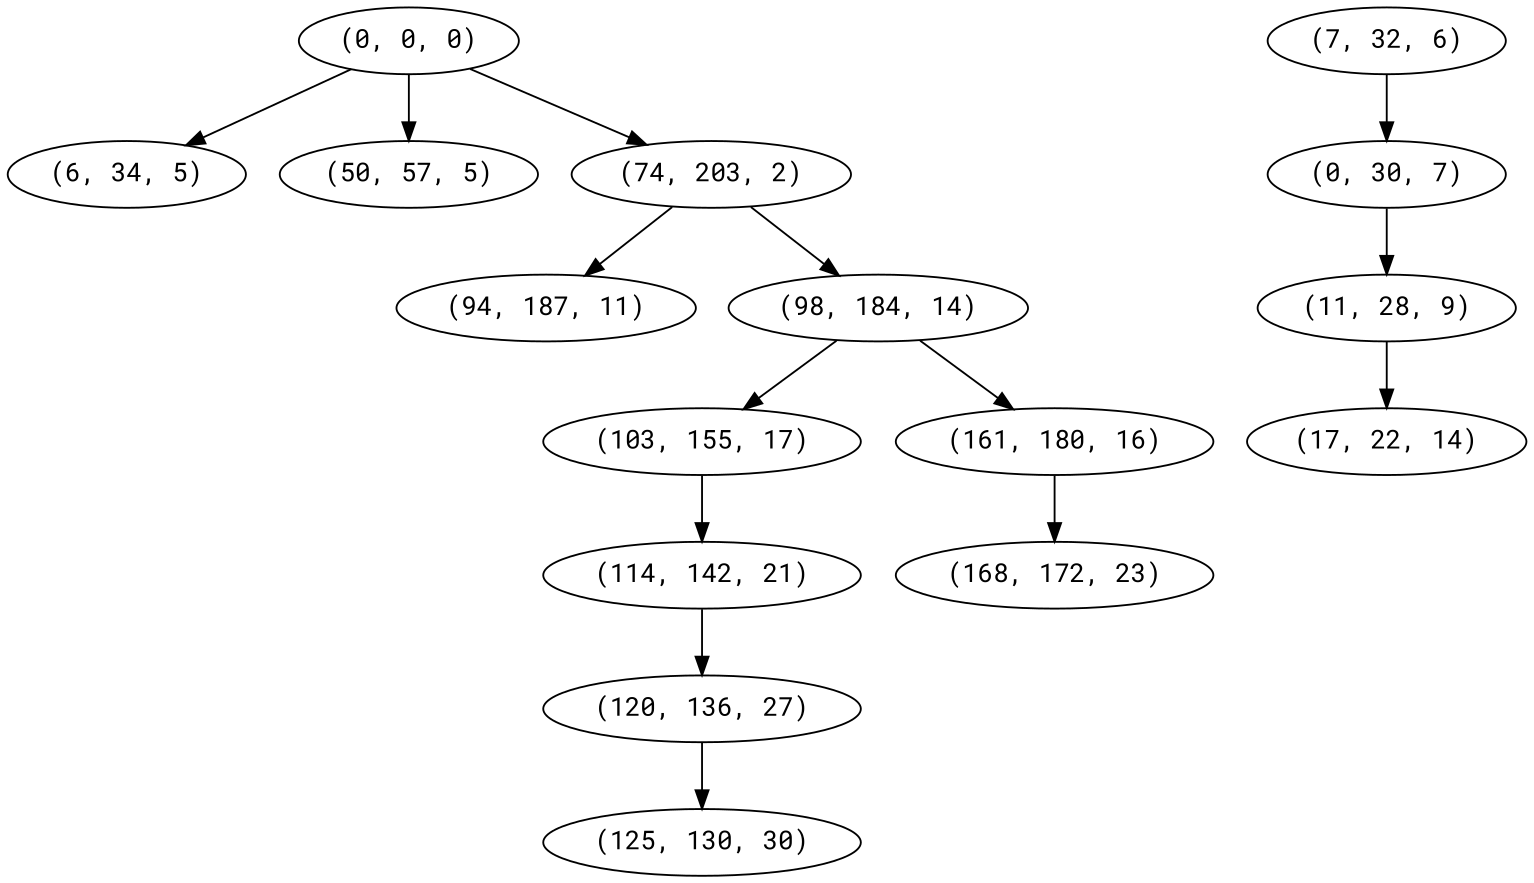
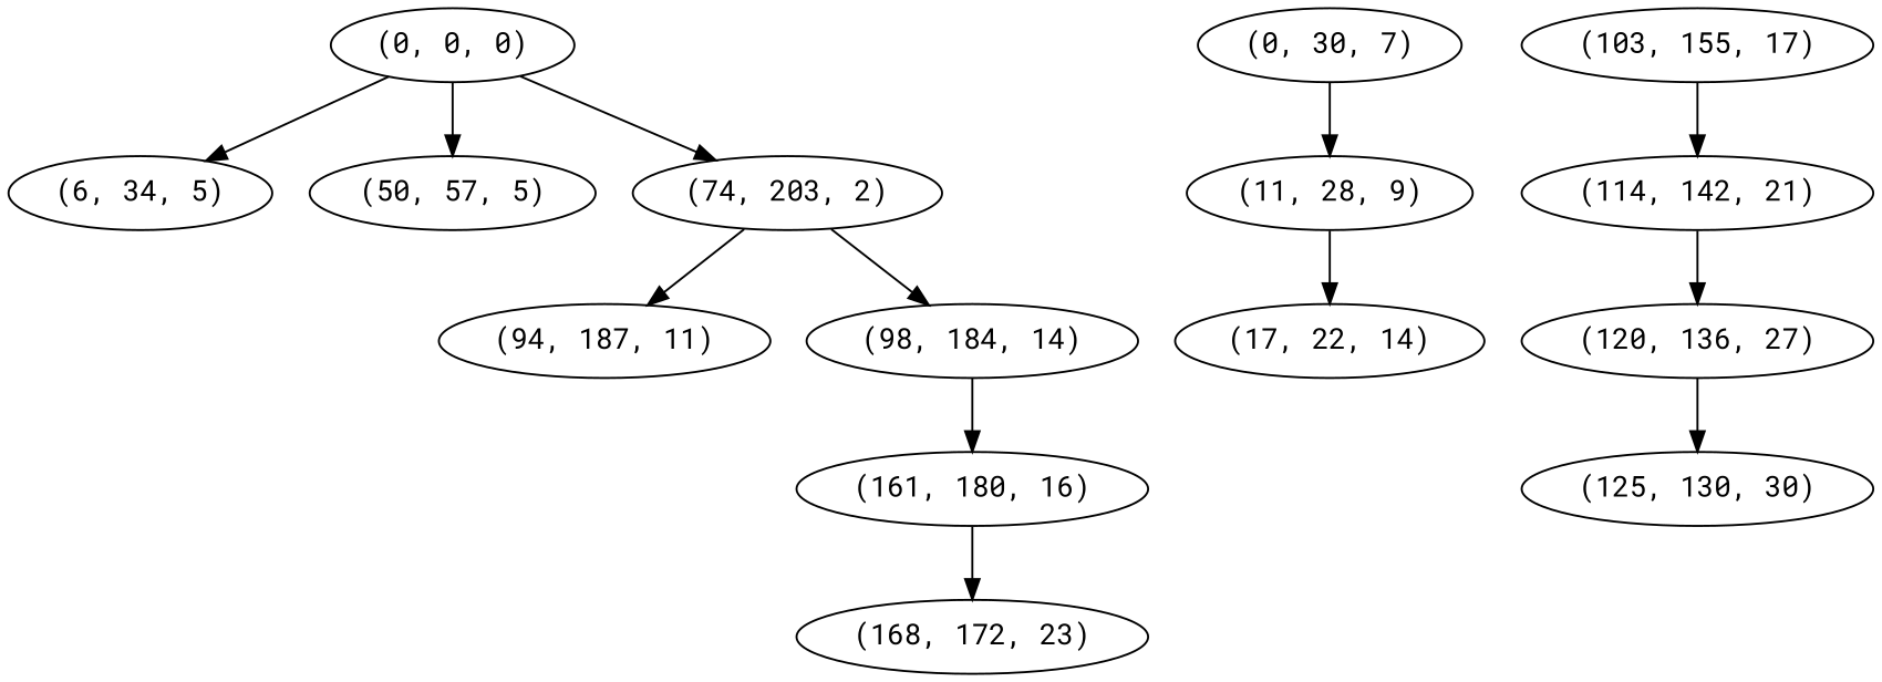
  digraph {
    fontname="Roboto Mono"
    node [fontname="Roboto Mono"]
    edge [fontname="Roboto Mono"]
    "(0, 0, 0)"
    "(6, 34, 5)"
    "(50, 57, 5)"
    "(74, 203, 2)"
    "(94, 187, 11)"
    "(98, 184, 14)"
    n7 [label="(0, 30, 7)"]
-   "(7, 32, 6)"
    "(11, 28, 9)"
    "(17, 22, 14)"
    "(103, 155, 17)"
    "(161, 180, 16)"
    "(114, 142, 21)"
    "(168, 172, 23)"
    n15 [label="(120, 136, 27)"]
    "(125, 130, 30)"
    "(0, 0, 0)" -> "(6, 34, 5)"
    "(0, 0, 0)" -> "(50, 57, 5)"
    "(0, 0, 0)" -> "(74, 203, 2)"
    "(74, 203, 2)" -> "(94, 187, 11)"
    "(74, 203, 2)" -> "(98, 184, 14)"
-   "(98, 184, 14)" -> "(103, 155, 17)"
    "(98, 184, 14)" -> "(161, 180, 16)"
    n7 -> "(11, 28, 9)"
-   "(7, 32, 6)" -> n7
    "(11, 28, 9)" -> "(17, 22, 14)"
    "(103, 155, 17)" -> "(114, 142, 21)"
    "(161, 180, 16)" -> "(168, 172, 23)"
    "(114, 142, 21)" -> n15
    n15 -> "(125, 130, 30)"
  }
